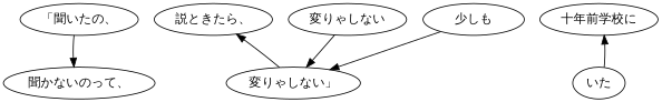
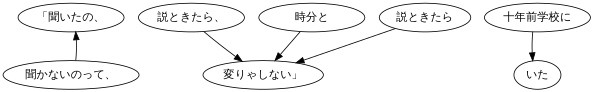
  digraph {
    fontname="PT Serif"
    node [fontname="PT Serif"]
    edge [fontname="PT Serif"]
    n1 [label="「聞いたの、"]
    n2 [label="聞かないのって、"]
    n3 [label="説ときたら、"]
    n4 [label="変りゃしない」"]
    n5 [label="十年前学校に"]
    n6 [label="いた"]
-   n7 [label="変りゃしない"]
-   n8 [label="少しも"]
-   n1 -> n2
-   n4 -> n3
-   n6 -> n5
+   n7 [label="時分と"]
+   n8 [label="説ときたら"]
+   n2 -> n1
+   n3 -> n4
+   n5 -> n6
    n7 -> n4
    n8 -> n4
  }
